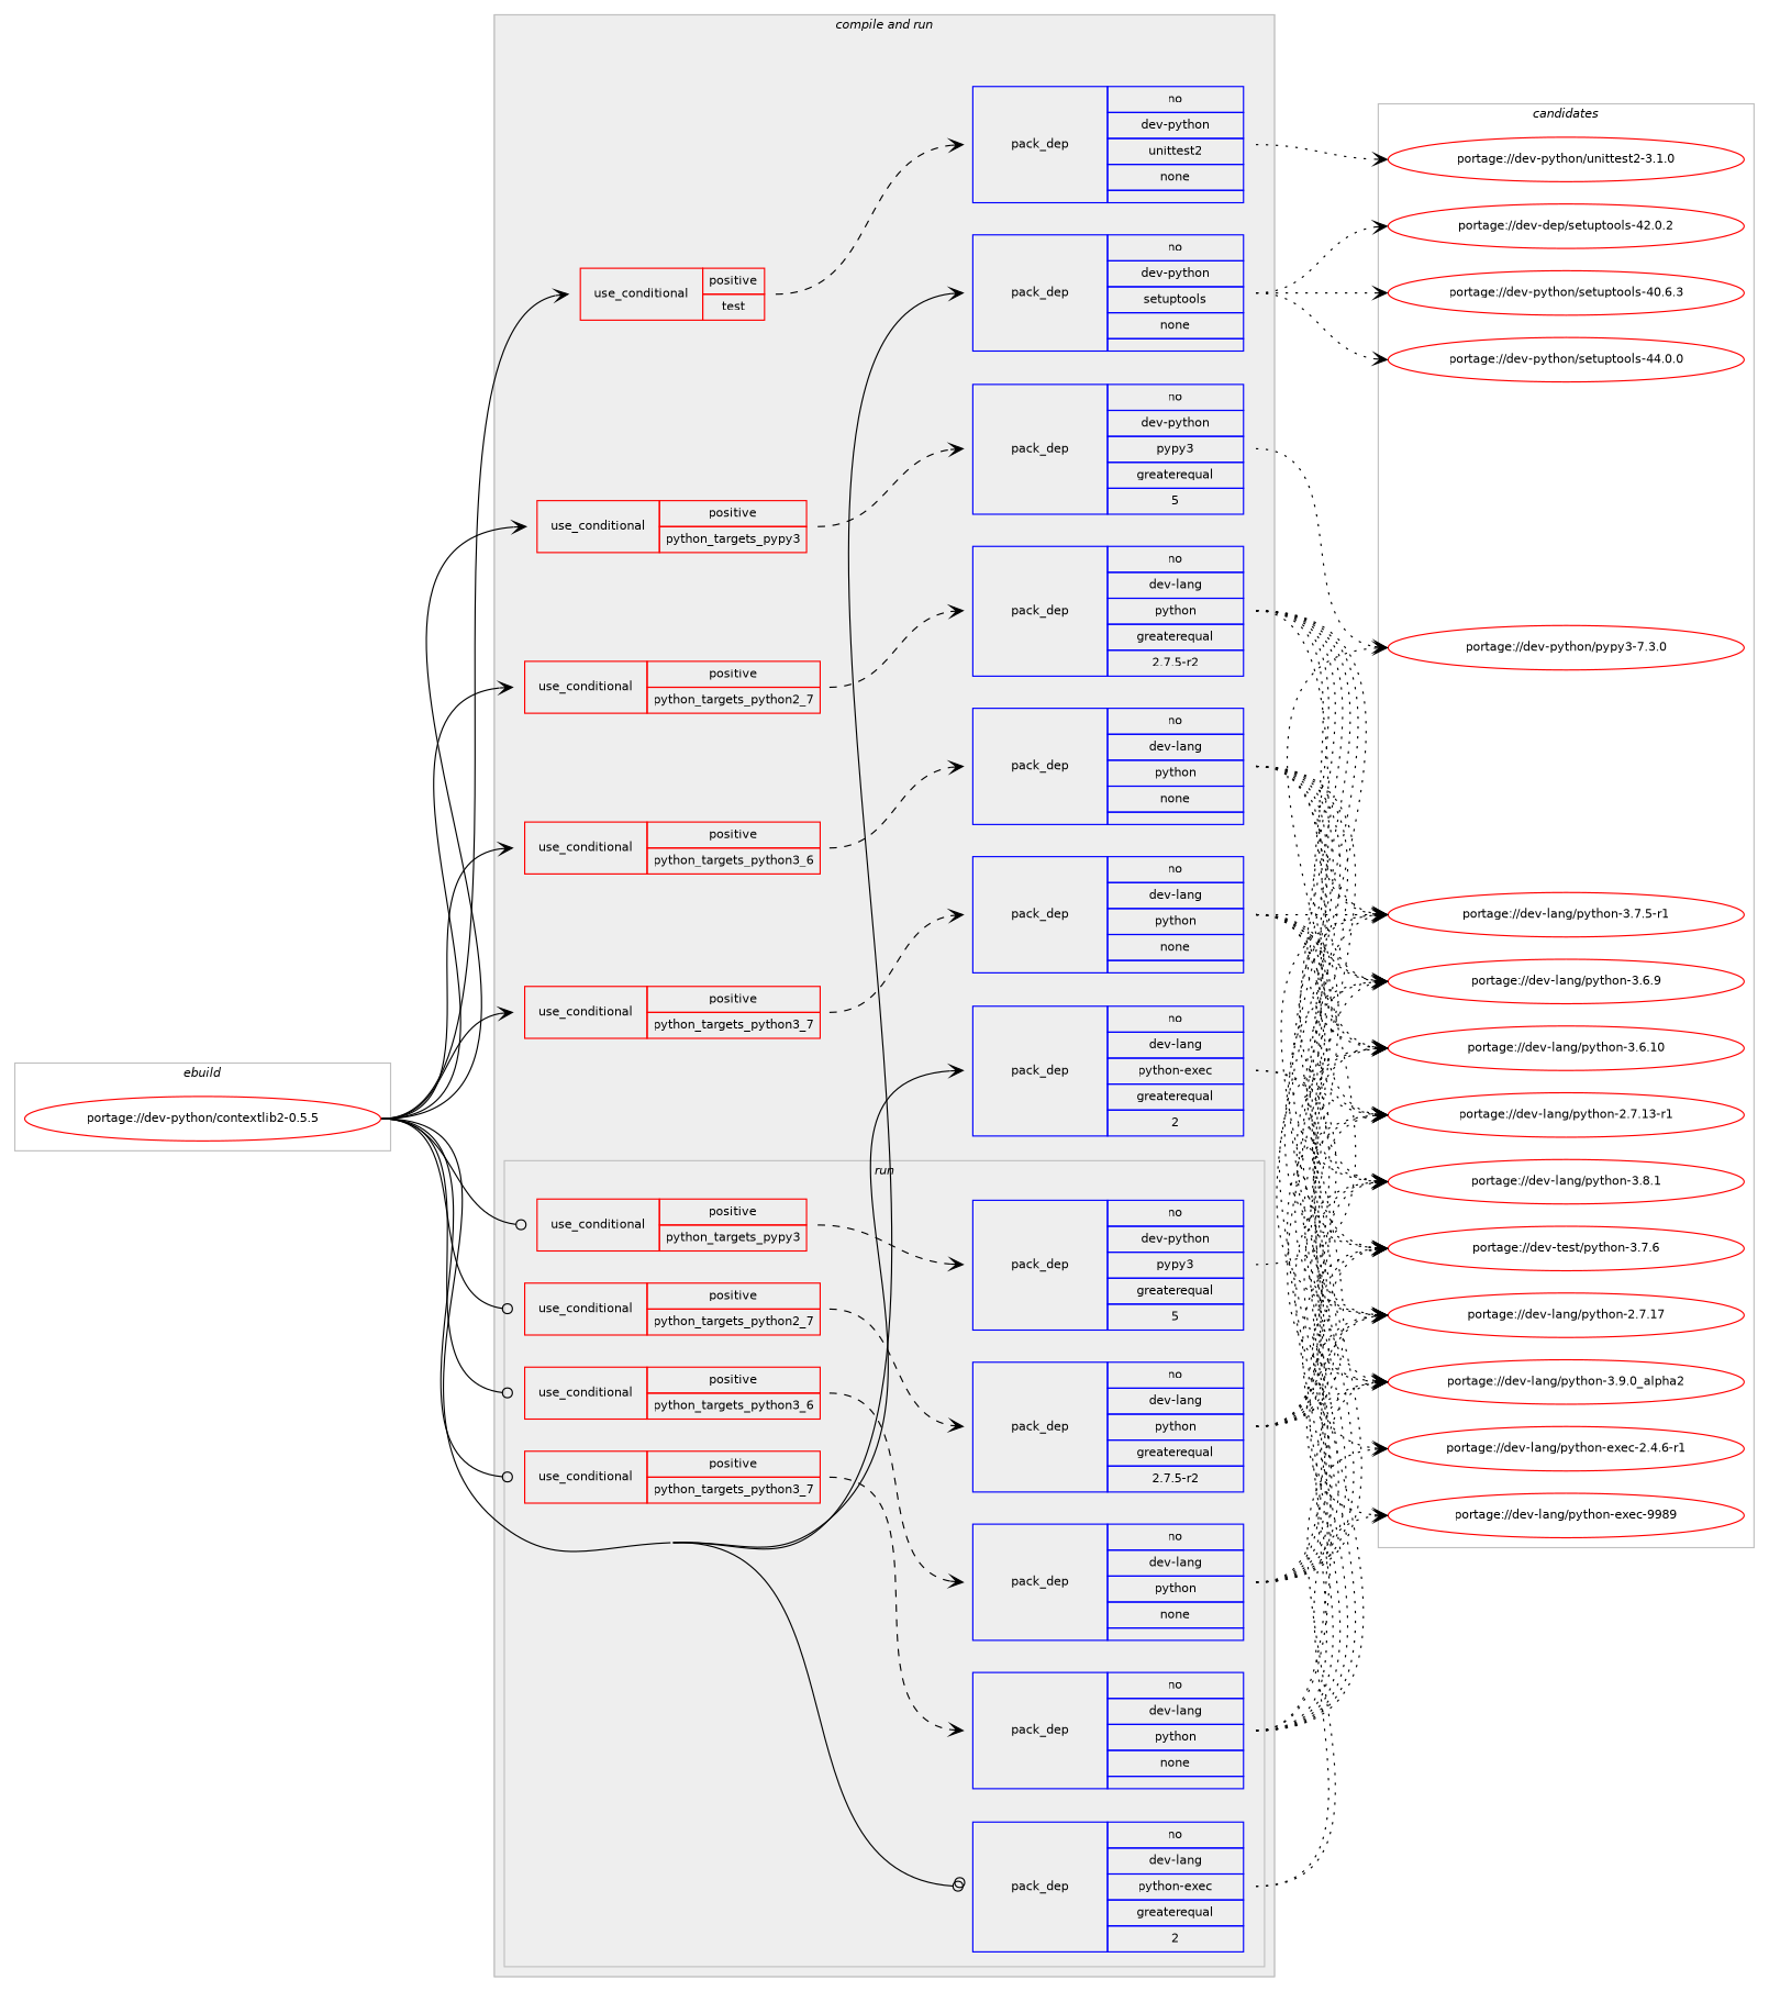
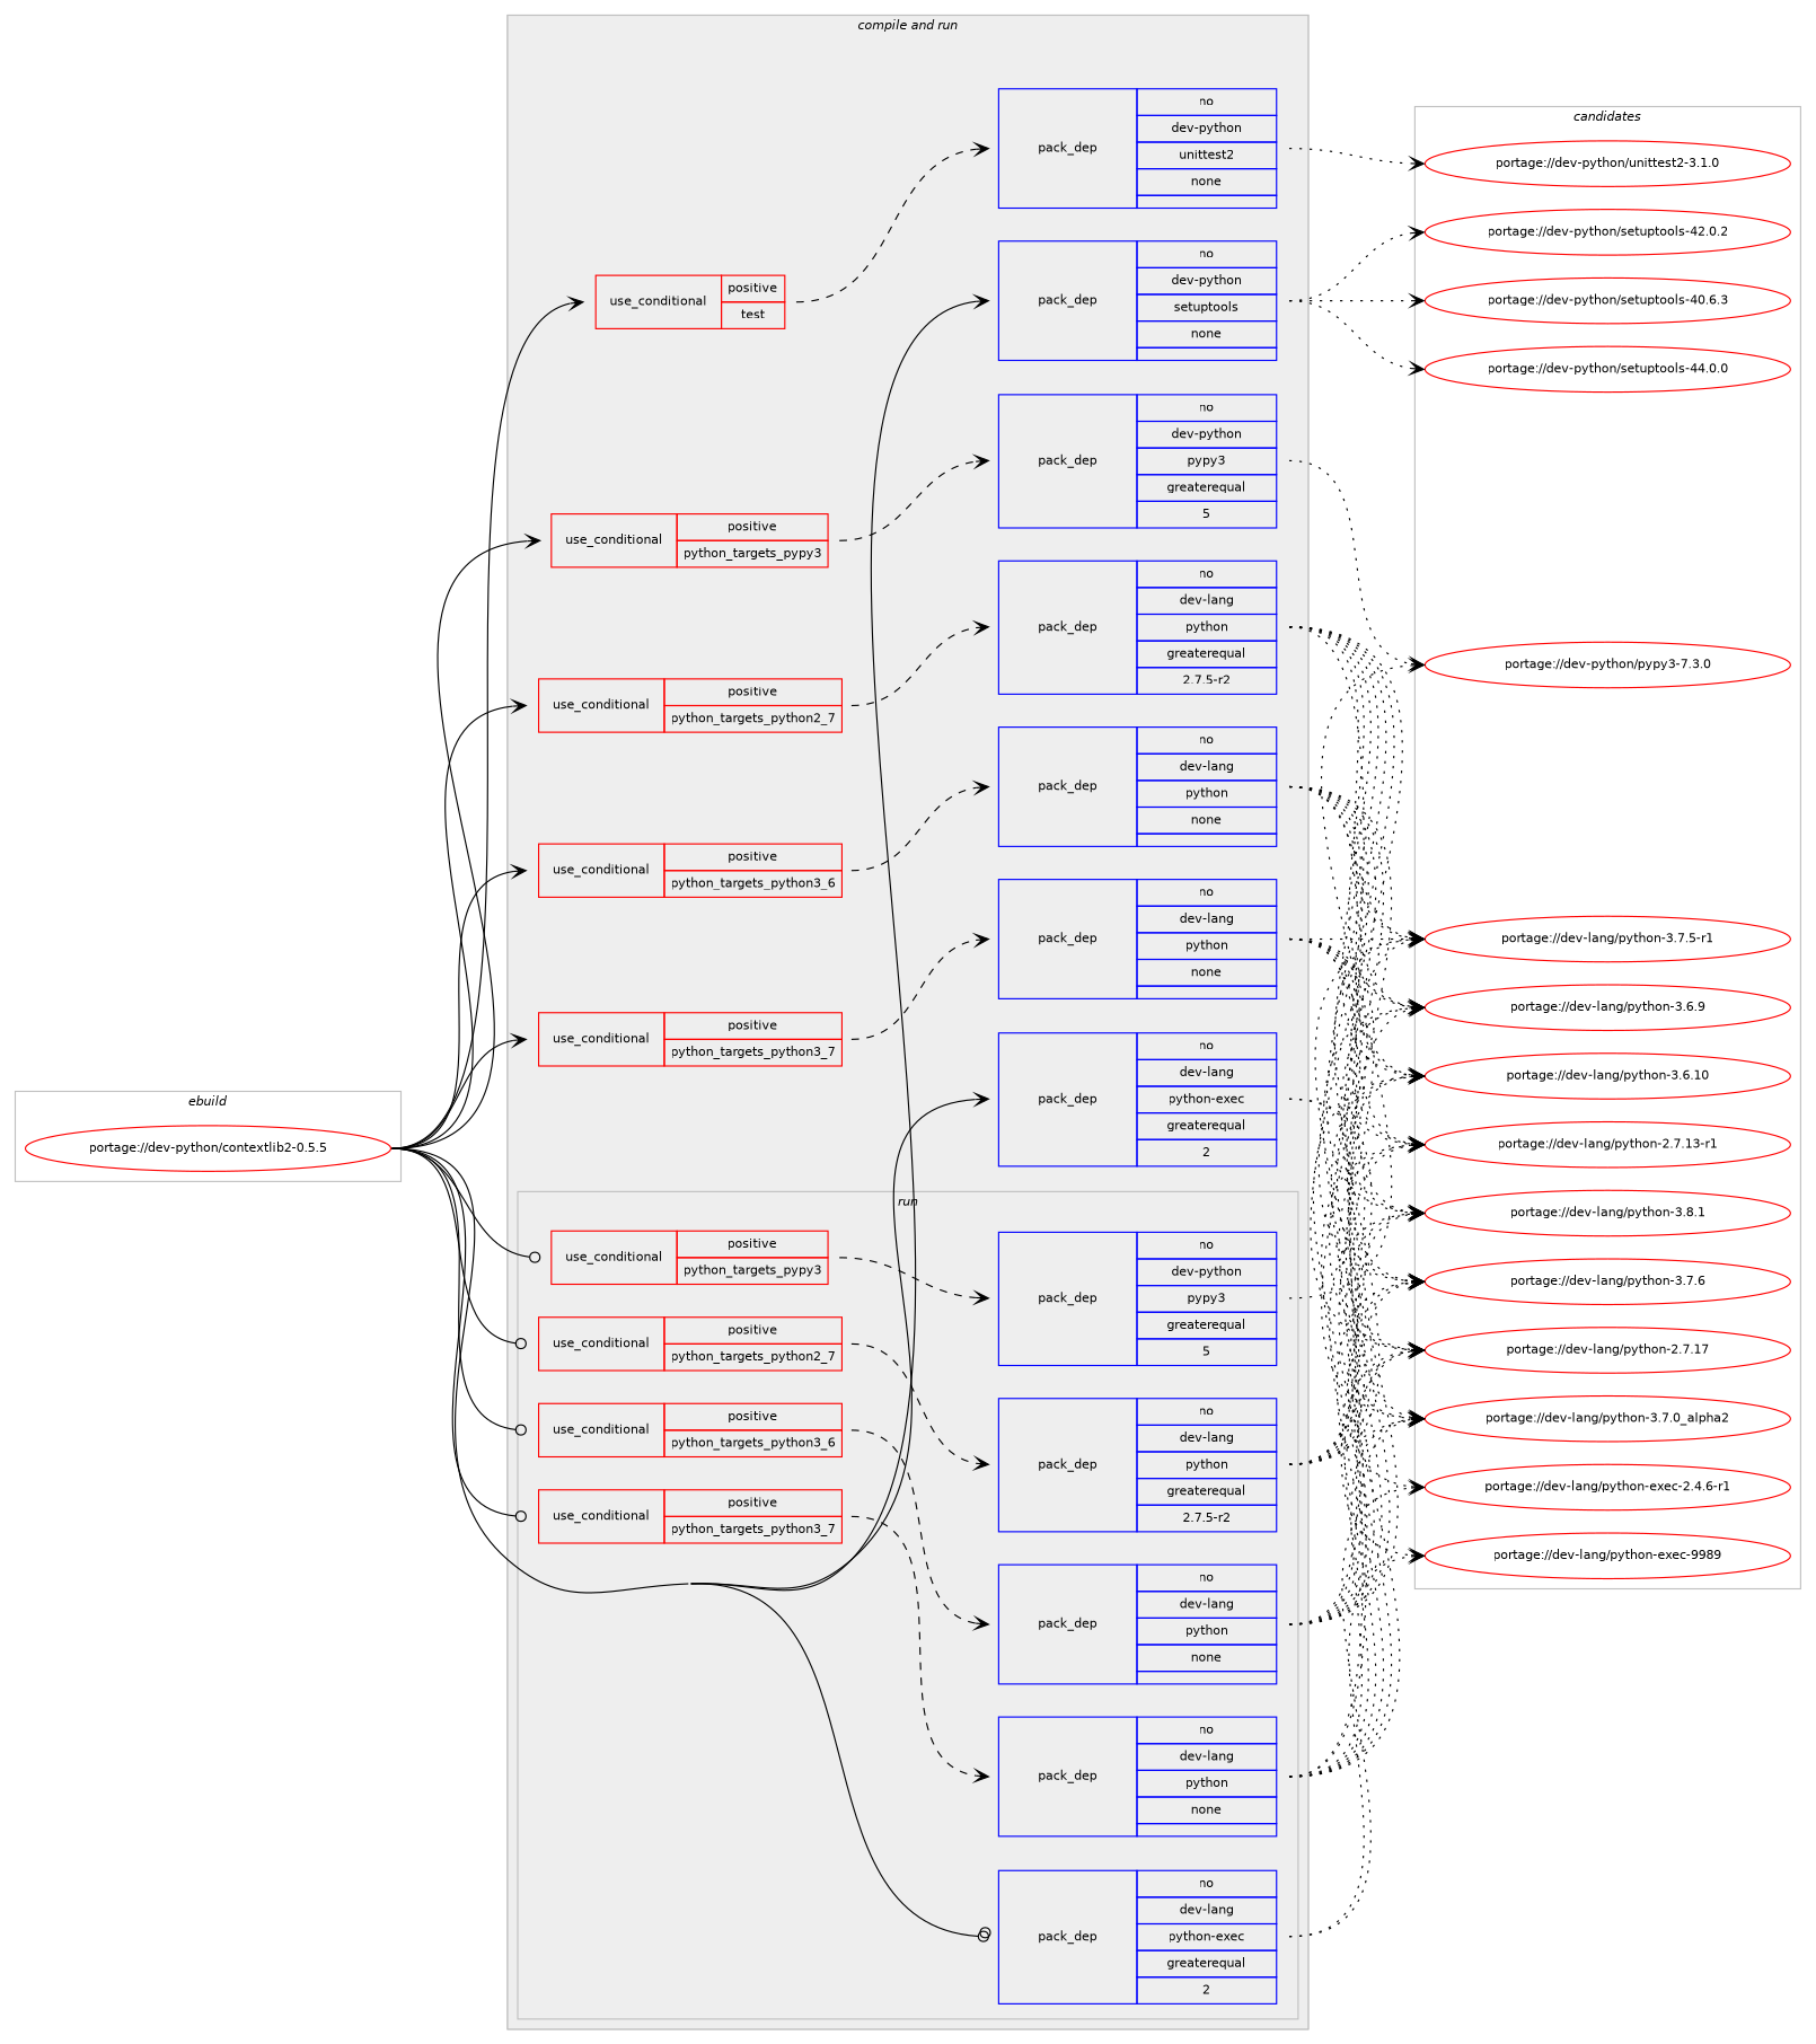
  digraph {
    compound=true
    concentrate=true
    fontname=Helvetica
    fontsize=10
    newrank=true
    rankdir=LR
    ranksep=1.5
    node [color=red fontname=Helvetica fontsize=10 shape=none]
    edge [arrowhead=vee headport=w style=dotted tailport=e weight=100]
    n1 [label="portage://dev-python/contextlib2-0.5.5" width=4 shape=""]
    n2 [color=blue label=<<TABLE BORDER="0" CELLBORDER="1" CELLSPACING="0" CELLPADDING="4" WIDTH="220"><TR><TD ROWSPAN="6" CELLPADDING="30">pack_dep</TD></TR><TR><TD WIDTH="110">no</TD></TR><TR><TD>dev-python</TD></TR><TR><TD>pypy3</TD></TR><TR><TD>greaterequal</TD></TR><TR><TD>5</TD></TR></TABLE>>]
    n3 [label=<<TABLE BORDER="0" CELLBORDER="1" CELLSPACING="0" CELLPADDING="4"><TR><TD ROWSPAN="3" CELLPADDING="10">use_conditional</TD></TR><TR><TD>positive</TD></TR><TR><TD>python_targets_pypy3</TD></TR></TABLE>>]
    n4 [color=blue label=<<TABLE BORDER="0" CELLBORDER="1" CELLSPACING="0" CELLPADDING="4" WIDTH="220"><TR><TD ROWSPAN="6" CELLPADDING="30">pack_dep</TD></TR><TR><TD WIDTH="110">no</TD></TR><TR><TD>dev-lang</TD></TR><TR><TD>python</TD></TR><TR><TD>greaterequal</TD></TR><TR><TD>2.7.5-r2</TD></TR></TABLE>>]
    n5 [label=<<TABLE BORDER="0" CELLBORDER="1" CELLSPACING="0" CELLPADDING="4"><TR><TD ROWSPAN="3" CELLPADDING="10">use_conditional</TD></TR><TR><TD>positive</TD></TR><TR><TD>python_targets_python2_7</TD></TR></TABLE>>]
    n6 [color=blue label=<<TABLE BORDER="0" CELLBORDER="1" CELLSPACING="0" CELLPADDING="4" WIDTH="220"><TR><TD ROWSPAN="6" CELLPADDING="30">pack_dep</TD></TR><TR><TD WIDTH="110">no</TD></TR><TR><TD>dev-lang</TD></TR><TR><TD>python</TD></TR><TR><TD>none</TD></TR><TR><TD></TD></TR></TABLE>>]
    n7 [label=<<TABLE BORDER="0" CELLBORDER="1" CELLSPACING="0" CELLPADDING="4"><TR><TD ROWSPAN="3" CELLPADDING="10">use_conditional</TD></TR><TR><TD>positive</TD></TR><TR><TD>python_targets_python3_6</TD></TR></TABLE>>]
    n8 [color=blue label=<<TABLE BORDER="0" CELLBORDER="1" CELLSPACING="0" CELLPADDING="4" WIDTH="220"><TR><TD ROWSPAN="6" CELLPADDING="30">pack_dep</TD></TR><TR><TD WIDTH="110">no</TD></TR><TR><TD>dev-lang</TD></TR><TR><TD>python</TD></TR><TR><TD>none</TD></TR><TR><TD></TD></TR></TABLE>>]
    n9 [label=<<TABLE BORDER="0" CELLBORDER="1" CELLSPACING="0" CELLPADDING="4"><TR><TD ROWSPAN="3" CELLPADDING="10">use_conditional</TD></TR><TR><TD>positive</TD></TR><TR><TD>python_targets_python3_7</TD></TR></TABLE>>]
    n10 [color=blue label=<<TABLE BORDER="0" CELLBORDER="1" CELLSPACING="0" CELLPADDING="4" WIDTH="220"><TR><TD ROWSPAN="6" CELLPADDING="30">pack_dep</TD></TR><TR><TD WIDTH="110">no</TD></TR><TR><TD>dev-python</TD></TR><TR><TD>unittest2</TD></TR><TR><TD>none</TD></TR><TR><TD></TD></TR></TABLE>>]
    n11 [label=<<TABLE BORDER="0" CELLBORDER="1" CELLSPACING="0" CELLPADDING="4"><TR><TD ROWSPAN="3" CELLPADDING="10">use_conditional</TD></TR><TR><TD>positive</TD></TR><TR><TD>test</TD></TR></TABLE>>]
    n12 [color=blue label=<<TABLE BORDER="0" CELLBORDER="1" CELLSPACING="0" CELLPADDING="4" WIDTH="220"><TR><TD ROWSPAN="6" CELLPADDING="30">pack_dep</TD></TR><TR><TD WIDTH="110">no</TD></TR><TR><TD>dev-lang</TD></TR><TR><TD>python-exec</TD></TR><TR><TD>greaterequal</TD></TR><TR><TD>2</TD></TR></TABLE>>]
    n13 [color=blue label=<<TABLE BORDER="0" CELLBORDER="1" CELLSPACING="0" CELLPADDING="4" WIDTH="220"><TR><TD ROWSPAN="6" CELLPADDING="30">pack_dep</TD></TR><TR><TD WIDTH="110">no</TD></TR><TR><TD>dev-python</TD></TR><TR><TD>setuptools</TD></TR><TR><TD>none</TD></TR><TR><TD></TD></TR></TABLE>>]
    n14 [color=blue label=<<TABLE BORDER="0" CELLBORDER="1" CELLSPACING="0" CELLPADDING="4" WIDTH="220"><TR><TD ROWSPAN="6" CELLPADDING="30">pack_dep</TD></TR><TR><TD WIDTH="110">no</TD></TR><TR><TD>dev-python</TD></TR><TR><TD>pypy3</TD></TR><TR><TD>greaterequal</TD></TR><TR><TD>5</TD></TR></TABLE>>]
    n15 [label=<<TABLE BORDER="0" CELLBORDER="1" CELLSPACING="0" CELLPADDING="4"><TR><TD ROWSPAN="3" CELLPADDING="10">use_conditional</TD></TR><TR><TD>positive</TD></TR><TR><TD>python_targets_pypy3</TD></TR></TABLE>>]
    n16 [color=blue label=<<TABLE BORDER="0" CELLBORDER="1" CELLSPACING="0" CELLPADDING="4" WIDTH="220"><TR><TD ROWSPAN="6" CELLPADDING="30">pack_dep</TD></TR><TR><TD WIDTH="110">no</TD></TR><TR><TD>dev-lang</TD></TR><TR><TD>python</TD></TR><TR><TD>greaterequal</TD></TR><TR><TD>2.7.5-r2</TD></TR></TABLE>>]
    n17 [label=<<TABLE BORDER="0" CELLBORDER="1" CELLSPACING="0" CELLPADDING="4"><TR><TD ROWSPAN="3" CELLPADDING="10">use_conditional</TD></TR><TR><TD>positive</TD></TR><TR><TD>python_targets_python2_7</TD></TR></TABLE>>]
    n18 [color=blue label=<<TABLE BORDER="0" CELLBORDER="1" CELLSPACING="0" CELLPADDING="4" WIDTH="220"><TR><TD ROWSPAN="6" CELLPADDING="30">pack_dep</TD></TR><TR><TD WIDTH="110">no</TD></TR><TR><TD>dev-lang</TD></TR><TR><TD>python</TD></TR><TR><TD>none</TD></TR><TR><TD></TD></TR></TABLE>>]
    n19 [label=<<TABLE BORDER="0" CELLBORDER="1" CELLSPACING="0" CELLPADDING="4"><TR><TD ROWSPAN="3" CELLPADDING="10">use_conditional</TD></TR><TR><TD>positive</TD></TR><TR><TD>python_targets_python3_6</TD></TR></TABLE>>]
    n20 [color=blue label=<<TABLE BORDER="0" CELLBORDER="1" CELLSPACING="0" CELLPADDING="4" WIDTH="220"><TR><TD ROWSPAN="6" CELLPADDING="30">pack_dep</TD></TR><TR><TD WIDTH="110">no</TD></TR><TR><TD>dev-lang</TD></TR><TR><TD>python</TD></TR><TR><TD>none</TD></TR><TR><TD></TD></TR></TABLE>>]
    n21 [label=<<TABLE BORDER="0" CELLBORDER="1" CELLSPACING="0" CELLPADDING="4"><TR><TD ROWSPAN="3" CELLPADDING="10">use_conditional</TD></TR><TR><TD>positive</TD></TR><TR><TD>python_targets_python3_7</TD></TR></TABLE>>]
    n22 [color=blue label=<<TABLE BORDER="0" CELLBORDER="1" CELLSPACING="0" CELLPADDING="4" WIDTH="220"><TR><TD ROWSPAN="6" CELLPADDING="30">pack_dep</TD></TR><TR><TD WIDTH="110">no</TD></TR><TR><TD>dev-lang</TD></TR><TR><TD>python-exec</TD></TR><TR><TD>greaterequal</TD></TR><TR><TD>2</TD></TR></TABLE>>]
-   n23 [label="portage://dev-lang/python-3.9.0_alpha2" width=4 shape=""]
+   n23 [label="portage://dev-lang/python-3.7.0_alpha2" width=4 shape=""]
    n24 [label="portage://dev-lang/python-3.8.1" width=4 shape=""]
-   n25 [label="portage://dev-test/python-3.7.6" width=4 shape=""]
+   n25 [label="portage://dev-lang/python-3.7.6" width=4 shape=""]
    n26 [label="portage://dev-lang/python-3.7.5-r1" width=4 shape=""]
    n27 [label="portage://dev-lang/python-3.6.9" width=4 shape=""]
    n28 [label="portage://dev-lang/python-3.6.10" width=4 shape=""]
    n29 [label="portage://dev-lang/python-2.7.13-r1" width=4 shape=""]
    n30 [label="portage://dev-lang/python-2.7.17" width=4 shape=""]
    n31 [label="portage://dev-python/pypy3-7.3.0" width=4 shape=""]
    n32 [label="portage://dev-python/unittest2-3.1.0" width=4 shape=""]
    n33 [label="portage://dev-lang/python-exec-9989" width=4 shape=""]
    n34 [label="portage://dev-lang/python-exec-2.4.6-r1" width=4 shape=""]
    n35 [label="portage://dev-python/setuptools-44.0.0" width=4 shape=""]
-   n36 [label="portage://dev-dep/setuptools-42.0.2" width=4 shape=""]
+   n36 [label="portage://dev-python/setuptools-42.0.2" width=4 shape=""]
    n37 [label="portage://dev-python/setuptools-40.6.3" width=4 shape=""]
    subgraph cluster_1 {
      color=gray
      label=<<i>ebuild</i>>
      n1
    }
    subgraph cluster_2 {
      color=gray
      label=<<i>dependencies</i>>
      subgraph cluster_3 {
        color=gray
        fillcolor="#eeeeee"
        label=<<i>compile</i>>
        style=filled
        subgraph sub_4 {
          color=gray
          fillcolor="#eeeeee"
          label=<<i>compile</i>>
          style=filled
          n3
          subgraph sub_5 {
            color=gray
            fillcolor="#eeeeee"
            label=<<i>compile</i>>
            style=filled
            n2
          }
        }
        subgraph sub_6 {
          color=gray
          fillcolor="#eeeeee"
          label=<<i>compile</i>>
          style=filled
          n5
          subgraph sub_7 {
            color=gray
            fillcolor="#eeeeee"
            label=<<i>compile</i>>
            style=filled
            n4
          }
        }
        subgraph sub_8 {
          color=gray
          fillcolor="#eeeeee"
          label=<<i>compile</i>>
          style=filled
          n7
          subgraph sub_9 {
            color=gray
            fillcolor="#eeeeee"
            label=<<i>compile</i>>
            style=filled
            n6
          }
        }
        subgraph sub_10 {
          color=gray
          fillcolor="#eeeeee"
          label=<<i>compile</i>>
          style=filled
          n9
          subgraph sub_11 {
            color=gray
            fillcolor="#eeeeee"
            label=<<i>compile</i>>
            style=filled
            n8
          }
        }
        subgraph sub_12 {
          color=gray
          fillcolor="#eeeeee"
          label=<<i>compile</i>>
          style=filled
          n11
          subgraph sub_13 {
            color=gray
            fillcolor="#eeeeee"
            label=<<i>compile</i>>
            style=filled
            n10
          }
        }
        subgraph sub_14 {
          color=gray
          fillcolor="#eeeeee"
          label=<<i>compile</i>>
          style=filled
          n12
        }
        subgraph sub_15 {
          color=gray
          fillcolor="#eeeeee"
          label=<<i>compile</i>>
          style=filled
          n13
        }
      }
      subgraph cluster_16 {
        color=gray
        fillcolor="#eeeeee"
        label=<<i>compile and run</i>>
        style=filled
      }
      subgraph cluster_17 {
        color=gray
        fillcolor="#eeeeee"
        label=<<i>run</i>>
        style=filled
        subgraph sub_18 {
          color=gray
          fillcolor="#eeeeee"
          label=<<i>run</i>>
          style=filled
          n15
          subgraph sub_19 {
            color=gray
            fillcolor="#eeeeee"
            label=<<i>run</i>>
            style=filled
            n14
          }
        }
        subgraph sub_20 {
          color=gray
          fillcolor="#eeeeee"
          label=<<i>run</i>>
          style=filled
          n17
          subgraph sub_21 {
            color=gray
            fillcolor="#eeeeee"
            label=<<i>run</i>>
            style=filled
            n16
          }
        }
        subgraph sub_22 {
          color=gray
          fillcolor="#eeeeee"
          label=<<i>run</i>>
          style=filled
          n19
          subgraph sub_23 {
            color=gray
            fillcolor="#eeeeee"
            label=<<i>run</i>>
            style=filled
            n18
          }
        }
        subgraph sub_24 {
          color=gray
          fillcolor="#eeeeee"
          label=<<i>run</i>>
          style=filled
          n21
          subgraph sub_25 {
            color=gray
            fillcolor="#eeeeee"
            label=<<i>run</i>>
            style=filled
            n20
          }
        }
        subgraph sub_26 {
          color=gray
          fillcolor="#eeeeee"
          label=<<i>run</i>>
          style=filled
          n22
        }
      }
    }
    subgraph cluster_27 {
      color=gray
      label=<<i>candidates</i>>
      rank=same
      subgraph sub_28 {
        color=black
        label=<<i>candidates</i>>
        nodesep=1
        rank=same
        n23
        n24
        n25
        n26
        n27
        n28
        n29
        n30
      }
      subgraph sub_29 {
        color=black
        label=<<i>candidates</i>>
        nodesep=1
        rank=same
        n31
      }
      subgraph sub_30 {
        color=black
        label=<<i>candidates</i>>
        nodesep=1
        rank=same
        n23
        n24
        n25
        n26
        n27
        n28
        n29
        n30
      }
      subgraph sub_31 {
        color=black
        label=<<i>candidates</i>>
        nodesep=1
        rank=same
        n23
        n24
        n25
        n26
        n27
        n28
        n29
        n30
      }
      subgraph sub_32 {
        color=black
        label=<<i>candidates</i>>
        nodesep=1
        rank=same
        n32
      }
      subgraph sub_33 {
        color=black
        label=<<i>candidates</i>>
        nodesep=1
        rank=same
        n33
        n34
      }
      subgraph sub_34 {
        color=black
        label=<<i>candidates</i>>
        nodesep=1
        rank=same
        n35
        n36
        n37
      }
      subgraph sub_35 {
        color=black
        label=<<i>candidates</i>>
        nodesep=1
        rank=same
        n31
      }
      subgraph sub_36 {
        color=black
        label=<<i>candidates</i>>
        nodesep=1
        rank=same
        n23
        n24
        n25
        n26
        n27
        n28
        n29
        n30
      }
      subgraph sub_37 {
        color=black
        label=<<i>candidates</i>>
        nodesep=1
        rank=same
        n23
        n24
        n25
        n26
        n27
        n28
        n29
        n30
      }
      subgraph sub_38 {
        color=black
        label=<<i>candidates</i>>
        nodesep=1
        rank=same
        n23
        n24
        n25
        n26
        n27
        n28
        n29
        n30
      }
      subgraph sub_39 {
        color=black
        label=<<i>candidates</i>>
        nodesep=1
        rank=same
        n33
        n34
      }
    }
    n1 -> n3 [style=solid weight=20]
    n1 -> n5 [style=solid weight=20]
    n1 -> n7 [style=solid weight=20]
    n1 -> n9 [style=solid weight=20]
    n1 -> n11 [style=solid weight=20]
    n1 -> n12 [style=solid weight=20]
    n1 -> n13 [style=solid weight=20]
    n1 -> n15 [arrowhead=odot style=solid weight=20]
    n1 -> n17 [arrowhead=odot style=solid weight=20]
    n1 -> n19 [arrowhead=odot style=solid weight=20]
    n1 -> n21 [arrowhead=odot style=solid weight=20]
    n1 -> n22 [arrowhead=odot style=solid weight=20]
    n2 -> n31
    n3 -> n2 [style=dashed weight=20]
    n4 -> n23
    n4 -> n24
    n4 -> n25
    n4 -> n26
    n4 -> n27
    n4 -> n28
    n4 -> n29
    n4 -> n30
    n5 -> n4 [style=dashed weight=20]
    n6 -> n23
    n6 -> n24
    n6 -> n25
    n6 -> n26
    n6 -> n27
    n6 -> n28
    n6 -> n29
    n6 -> n30
    n7 -> n6 [style=dashed weight=20]
    n8 -> n23
    n8 -> n24
    n8 -> n25
    n8 -> n26
    n8 -> n27
    n8 -> n28
    n8 -> n29
    n8 -> n30
    n9 -> n8 [style=dashed weight=20]
    n10 -> n32
    n11 -> n10 [style=dashed weight=20]
    n12 -> n33
    n12 -> n34
    n13 -> n35
    n13 -> n36
    n13 -> n37
    n14 -> n31
    n15 -> n14 [style=dashed weight=20]
    n16 -> n23
    n16 -> n24
    n16 -> n25
    n16 -> n26
    n16 -> n27
    n16 -> n28
    n16 -> n29
    n16 -> n30
    n17 -> n16 [style=dashed weight=20]
    n18 -> n23
    n18 -> n24
    n18 -> n25
    n18 -> n26
    n18 -> n27
    n18 -> n28
    n18 -> n29
    n18 -> n30
    n19 -> n18 [style=dashed weight=20]
    n20 -> n23
    n20 -> n24
    n20 -> n25
    n20 -> n26
    n20 -> n27
    n20 -> n28
    n20 -> n29
    n20 -> n30
    n21 -> n20 [style=dashed weight=20]
    n22 -> n33
    n22 -> n34
  }
